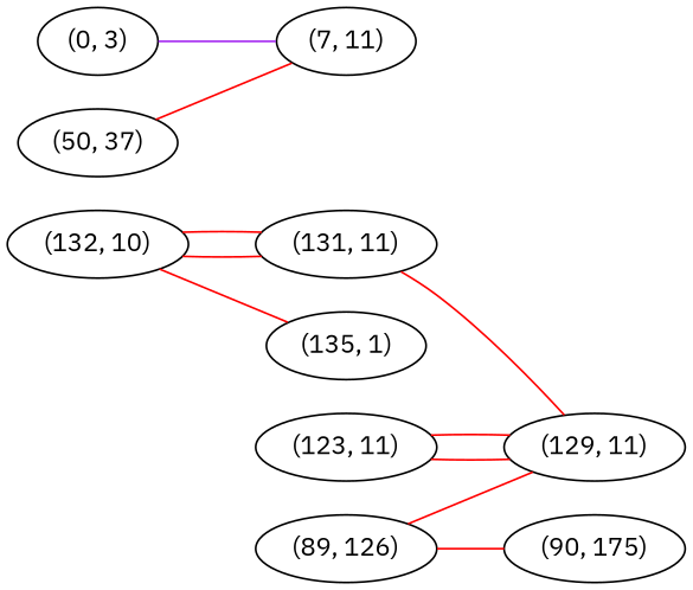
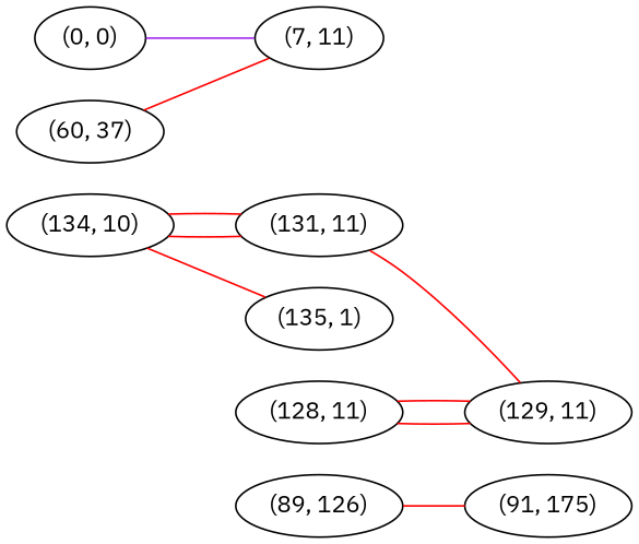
  graph {
    fontname="IBM Plex Sans"
    rankdir=LR
    node [fontname="IBM Plex Sans"]
    edge [color=red fontname="IBM Plex Sans" weight=1]
-   "(132, 10)"
+   "(132, 10)" [label="(134, 10)"]
    "(131, 11)"
    n3 [label="(135, 1)"]
    "(129, 11)"
-   "(0, 0)" [label="(0, 3)"]
+   "(0, 0)"
    "(7, 11)"
    "(89, 126)"
-   "(91, 175)" [label="(90, 175)"]
-   "(50, 37)"
-   "(128, 11)" [label="(123, 11)"]
+   "(91, 175)"
+   "(50, 37)" [label="(60, 37)"]
+   "(128, 11)"
    "(132, 10)" -- "(131, 11)"
    "(132, 10)" -- "(131, 11)"
    "(132, 10)" -- n3
    "(131, 11)" -- "(129, 11)"
    "(0, 0)" -- "(7, 11)" [color=purple weight=4]
-   "(89, 126)" -- "(129, 11)"
    "(89, 126)" -- "(91, 175)"
    "(50, 37)" -- "(7, 11)"
    "(128, 11)" -- "(129, 11)"
    "(128, 11)" -- "(129, 11)"
  }
